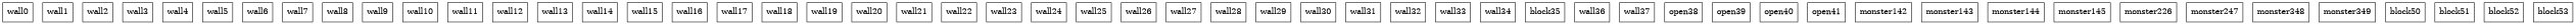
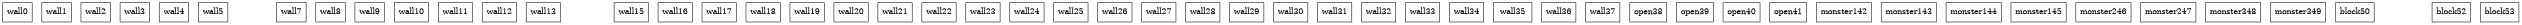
  graph {
    node [shape=box]
    wall0
    wall1
    wall2
    wall3
    wall4
    wall5
-   wall6
    wall7
    wall8
    wall9
    wall10
    wall11
    wall12
    wall13
-   wall14
    wall15
    wall16
    wall17
    wall18
    wall19
    wall20
    wall21
    wall22
    wall23
    wall24
    wall25
    wall26
    wall27
    wall28
    wall29
    wall30
    wall31
    wall32
    wall33
    wall34
-   wall35 [label=block35]
+   wall35
    wall36
    wall37
    open38
    open39
    open40
    open41
    monster142
    monster143
    monster144
    monster145
-   monster246 [label=monster226]
+   monster246
    monster247
    monster348
    monster349
    block50
-   block51
    block52
    block53
  }
